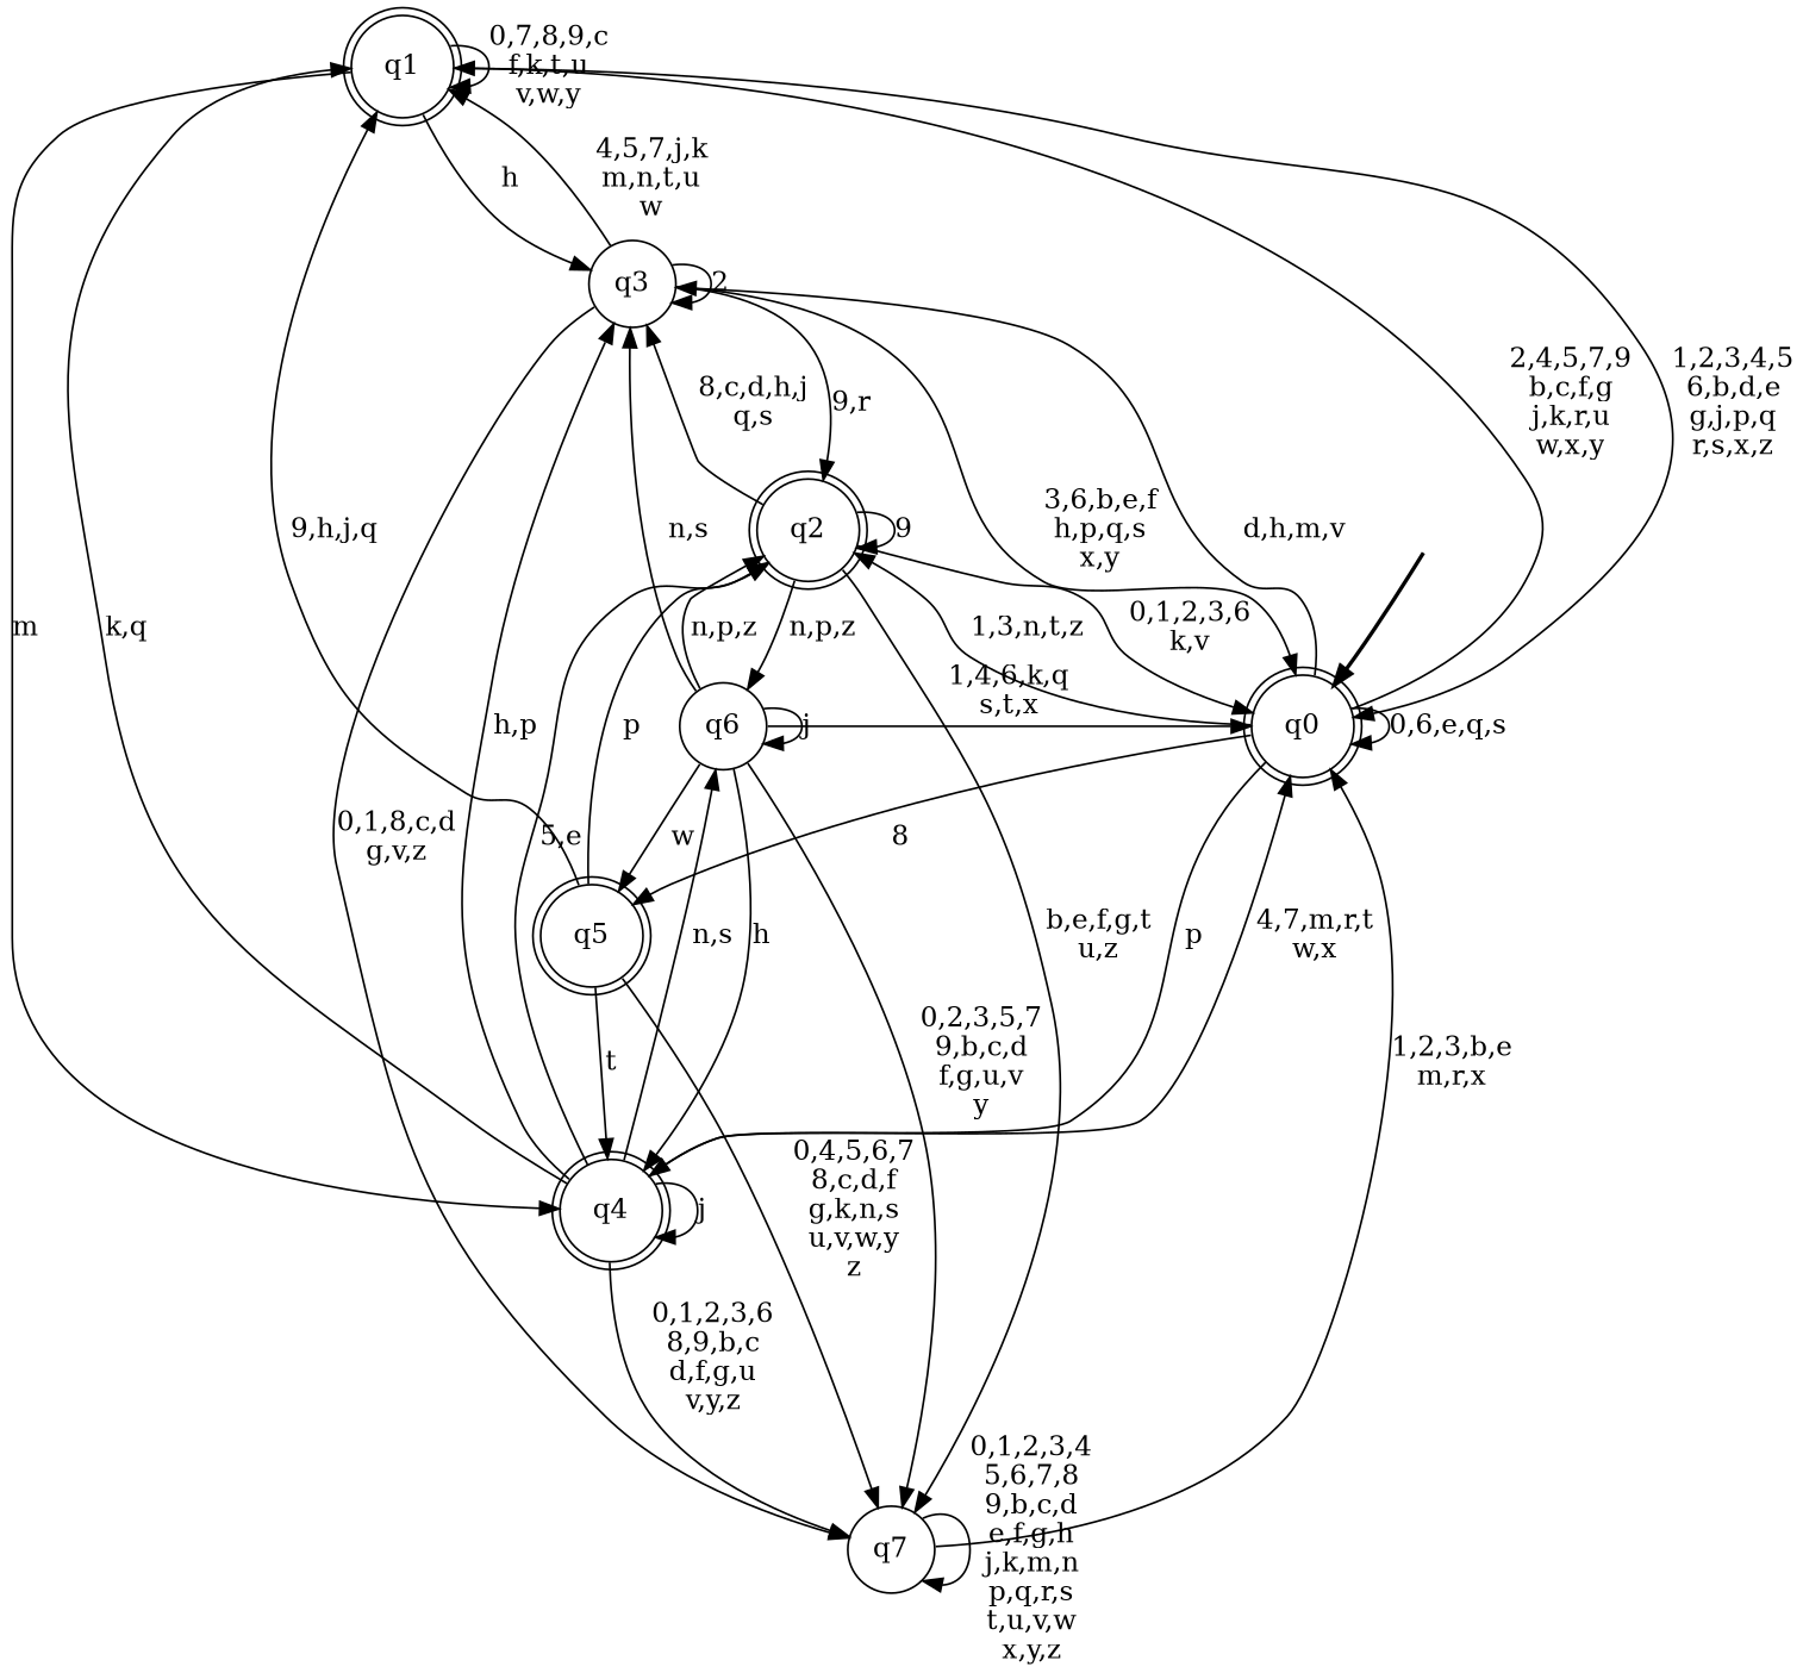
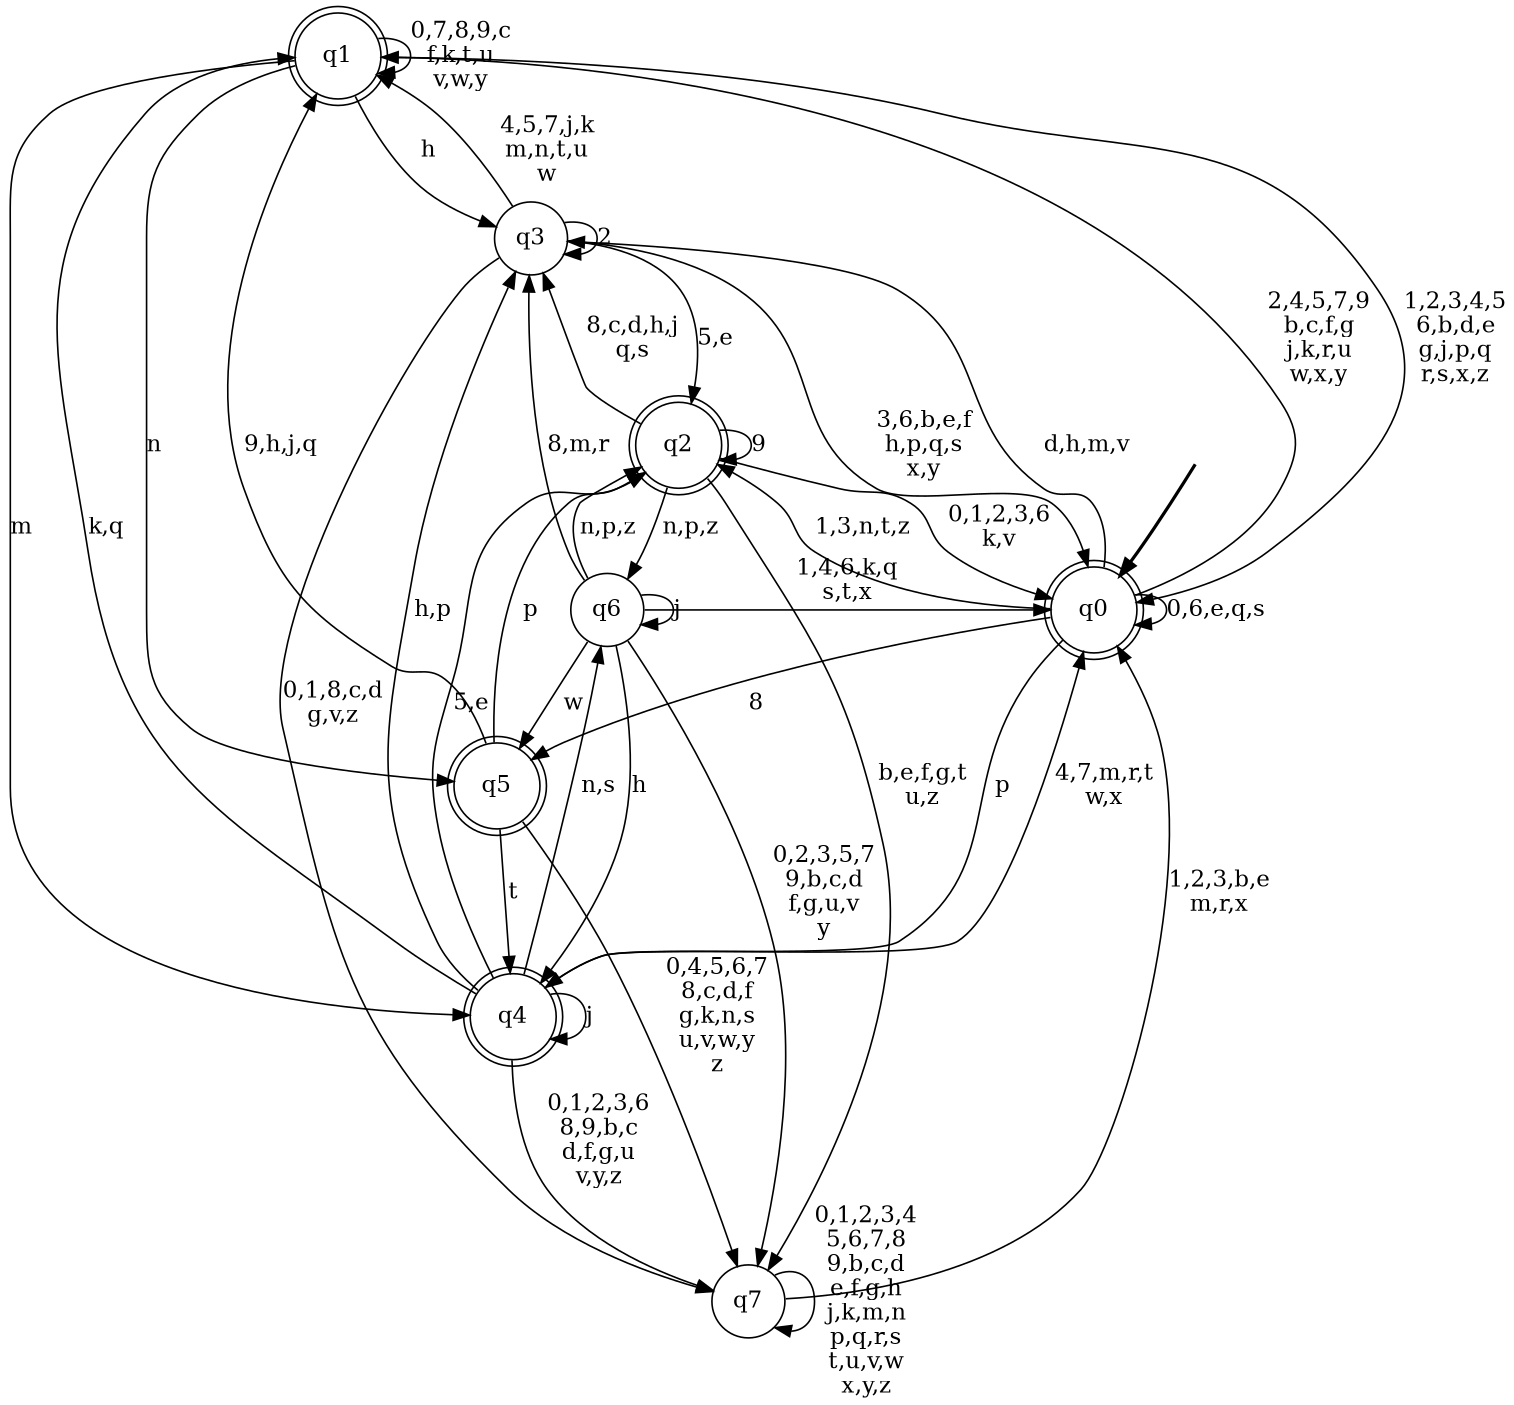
  digraph {
    fontname="DejaVu Serif"
    rankdir=TB
    node [fontname="DejaVu Serif" shape=doublecircle style="rounded,filled" color=black fillcolor=white]
    edge [fontname="DejaVu Serif"]
    __start0 [height=0 shape=none style=invis width=0 color="" fillcolor=""]
    n2 [label=q0]
    n3 [label=q1]
    n4 [label=q2]
    n5 [label=q3 shape=circle style=filled]
    n6 [label=q4]
    n7 [label=q5]
    n8 [label=q6 shape=circle style=filled]
    n9 [label=q7 shape=circle style=filled]
    subgraph cluster_1 {
      nodesep=0.15
      ranksep=0.15
      style=invis
      __start0
      n2
    }
    __start0 -> n2 [penwidth=2]
    n2 -> n2 [label="0,6,e,q,s"]
    n2 -> n3 [label="2,4,5,7,9\nb,c,f,g\nj,k,r,u\nw,x,y"]
    n2 -> n4 [label="1,3,n,t,z"]
    n2 -> n5 [label="d,h,m,v"]
    n2 -> n6 [label=p]
    n2 -> n7 [label=8]
    n3 -> n2 [label="1,2,3,4,5\n6,b,d,e\ng,j,p,q\nr,s,x,z"]
    n3 -> n3 [label="0,7,8,9,c\nf,k,t,u\nv,w,y"]
    n3 -> n5 [label=h]
    n3 -> n6 [label=m]
+   n3 -> n7 [label=n]
    n4 -> n2 [label="0,1,2,3,6\nk,v"]
    n4 -> n4 [label=9]
    n4 -> n5 [label="8,c,d,h,j\nq,s"]
    n4 -> n8 [label="n,p,z"]
    n4 -> n9 [label="b,e,f,g,t\nu,z"]
    n5 -> n2 [label="3,6,b,e,f\nh,p,q,s\nx,y"]
    n5 -> n3 [label="4,5,7,j,k\nm,n,t,u\nw"]
-   n5 -> n4 [label="9,r"]
+   n5 -> n4 [label="5,e"]
    n5 -> n5 [label=2]
    n5 -> n9 [label="0,1,8,c,d\ng,v,z"]
    n6 -> n2 [label="4,7,m,r,t\nw,x"]
    n6 -> n3 [label="k,q"]
    n6 -> n4 [label="5,e"]
    n6 -> n5 [label="h,p"]
    n6 -> n6 [label=j]
    n6 -> n8 [label="n,s"]
    n6 -> n9 [label="0,1,2,3,6\n8,9,b,c\nd,f,g,u\nv,y,z"]
    n7 -> n3 [label="9,h,j,q"]
    n7 -> n4 [label=p]
    n7 -> n6 [label=t]
    n7 -> n9 [label="0,4,5,6,7\n8,c,d,f\ng,k,n,s\nu,v,w,y\nz"]
    n8 -> n2 [label="1,4,6,k,q\ns,t,x"]
    n8 -> n4 [label="n,p,z"]
-   n8 -> n5 [label="n,s"]
+   n8 -> n5 [label="8,m,r"]
    n8 -> n6 [label=h]
    n8 -> n7 [label=w]
    n8 -> n8 [label=j]
    n8 -> n9 [label="0,2,3,5,7\n9,b,c,d\nf,g,u,v\ny"]
    n9 -> n2 [label="1,2,3,b,e\nm,r,x"]
    n9 -> n9 [label="0,1,2,3,4\n5,6,7,8\n9,b,c,d\ne,f,g,h\nj,k,m,n\np,q,r,s\nt,u,v,w\nx,y,z"]
  }
